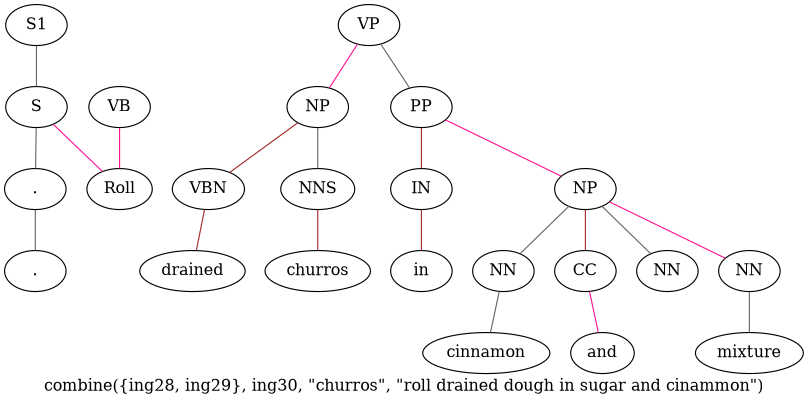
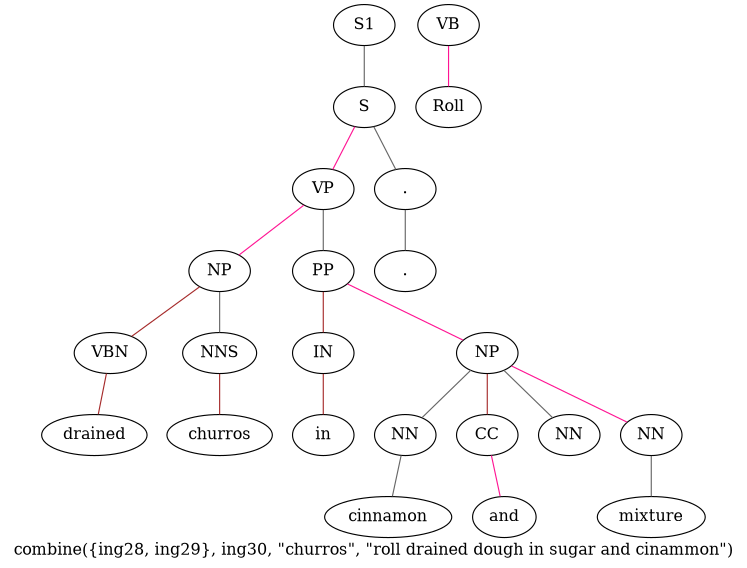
  graph {
    label="combine({ing28, ing29}, ing30, \"churros\", \"roll drained dough in sugar and cinammon\")"
    edge [color=gray40]
    n1 [label=S1]
    n2 [label=S]
    n3 [label=VP]
    n4 [label="."]
    n5 [label=NP]
    n6 [label=PP]
    n7 [label="."]
    n8 [label=VB]
    n9 [label=Roll]
    n10 [label=VBN]
    n11 [label=NNS]
    n12 [label=IN]
    n13 [label=NP]
    n14 [label=drained]
    n15 [label=churros]
    n16 [label=in]
    n17 [label=NN]
    n18 [label=CC]
    n19 [label=NN]
    n20 [label=NN]
    n21 [label=cinnamon]
    n22 [label=and]
    n23 [label=mixture]
    n1 -- n2
-   n2 -- n9 [color=deeppink]
+   n2 -- n3 [color=deeppink]
    n2 -- n4
    n3 -- n5 [color=deeppink]
    n3 -- n6
    n4 -- n7
    n5 -- n10 [color=brown]
    n5 -- n11
    n6 -- n12 [color=brown]
    n6 -- n13 [color=deeppink]
    n8 -- n9 [color=deeppink]
    n10 -- n14 [color=brown]
    n11 -- n15 [color=brown]
    n12 -- n16 [color=brown]
    n13 -- n17
    n13 -- n18 [color=brown]
    n13 -- n19
    n13 -- n20 [color=deeppink]
    n17 -- n21
    n18 -- n22 [color=deeppink]
    n20 -- n23
  }
